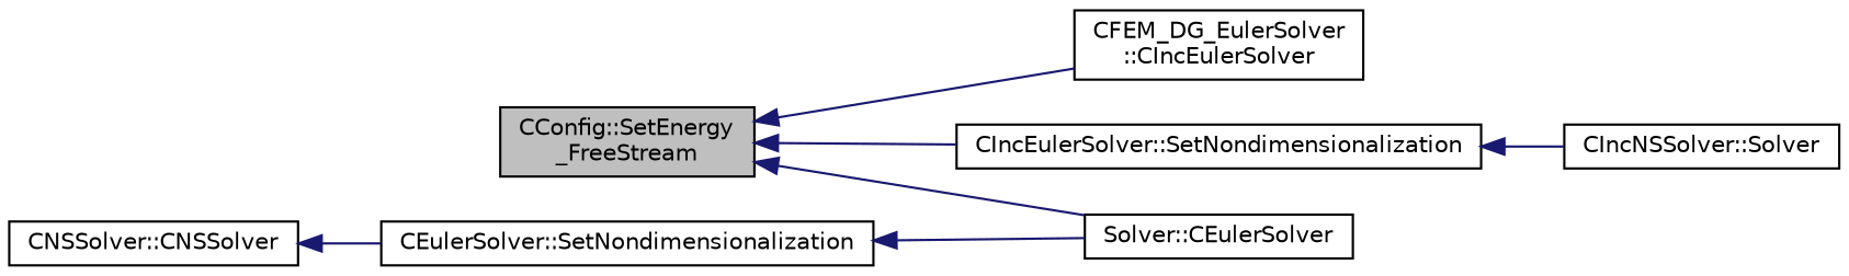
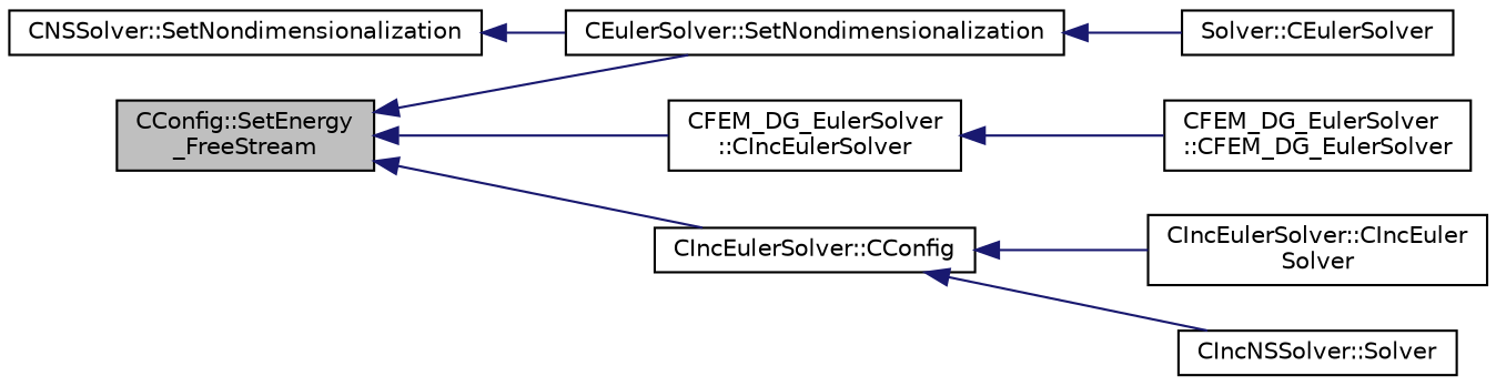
  digraph {
    rankdir=LR
    node [color=black fillcolor=white fontname=Helvetica fontsize=10 shape=record style=filled]
    edge [color=midnightblue dir=back fontname=Helvetica fontsize=10 labelfontname=Helvetica labelfontsize=10 style=solid]
    n1 [fillcolor=grey75 fontcolor=black height=0.2 label="CConfig::SetEnergy\l_FreeStream" width=0.4]
    n2 [height=0.2 label="CEulerSolver::SetNondimensionalization" width=0.4]
    n3 [height=0.2 label="CFEM_DG_EulerSolver\l::CIncEulerSolver" width=0.4]
-   n4 [height=0.2 label="CIncEulerSolver::SetNondimensionalization" width=0.4]
+   n4 [height=0.2 label="CIncEulerSolver::CConfig" width=0.4]
    n5 [height=0.2 label="Solver::CEulerSolver" width=0.4]
+   n6 [height=0.2 label="CFEM_DG_EulerSolver\l::CFEM_DG_EulerSolver" width=0.4]
+   n7 [height=0.2 label="CIncEulerSolver::CIncEuler\lSolver" width=0.4]
    n8 [height=0.2 label="CIncNSSolver::Solver" width=0.4]
-   n9 [height=0.2 label="CNSSolver::CNSSolver" width=0.4]
-   n1 -> n5
+   n9 [height=0.2 label="CNSSolver::SetNondimensionalization" width=0.4]
+   n1 -> n2
    n1 -> n3
    n1 -> n4
    n2 -> n5
+   n3 -> n6
+   n4 -> n7
    n4 -> n8
    n9 -> n2
  }
